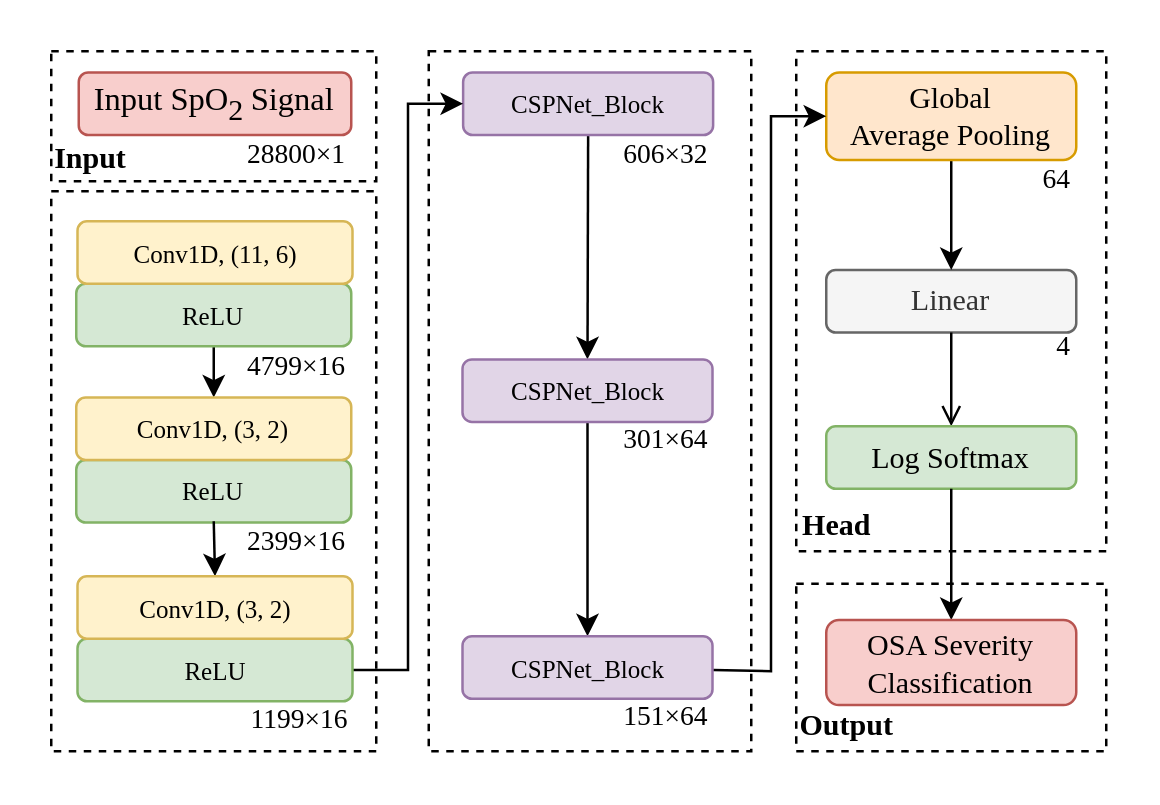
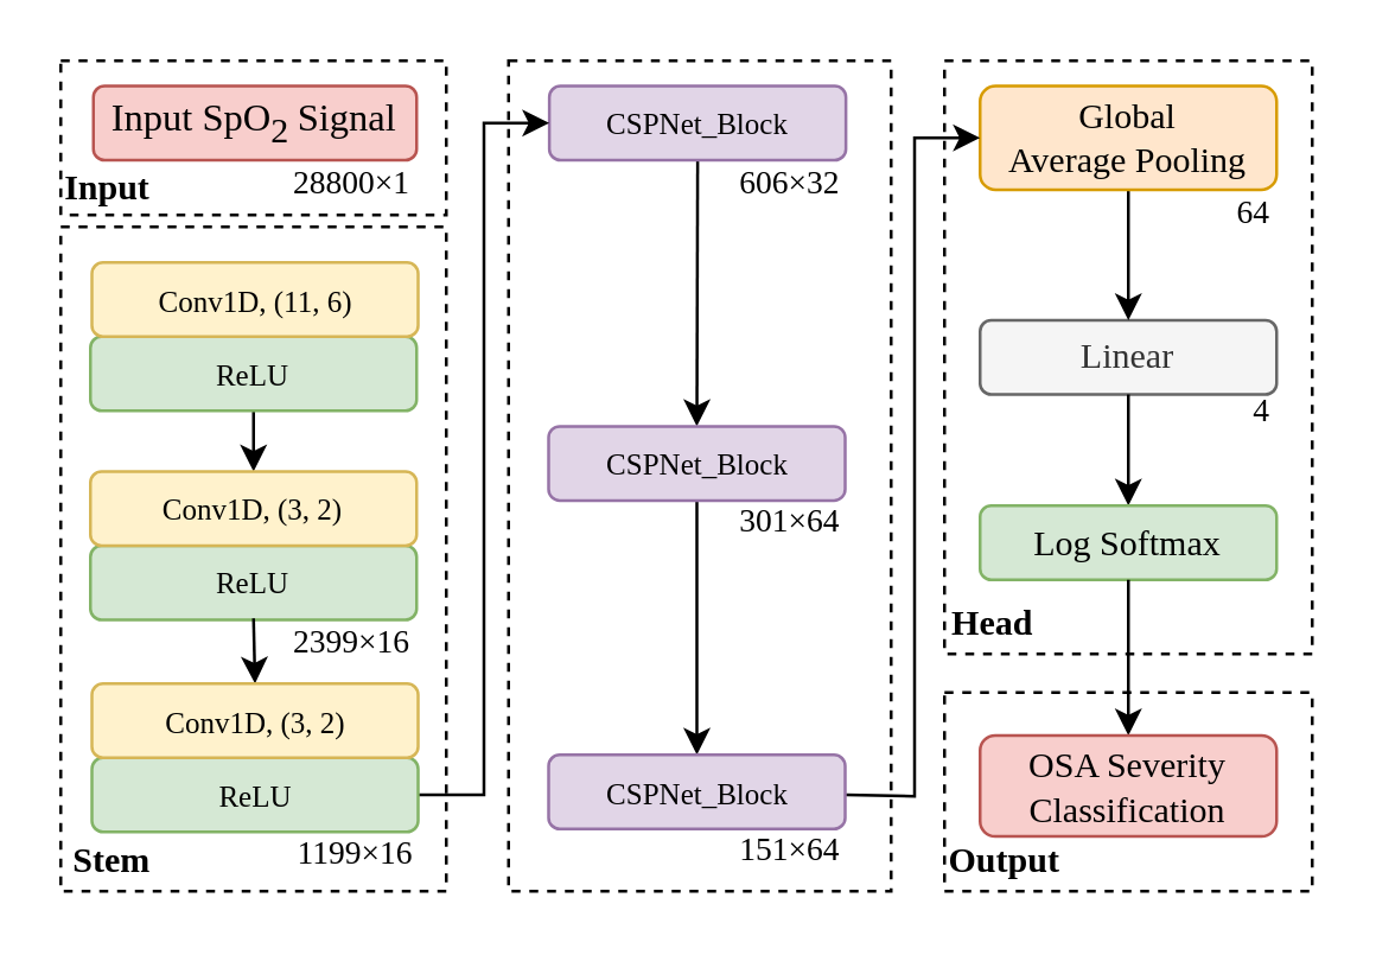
  <mxCell id="0" />
  <mxCell id="1" parent="0" />
  <mxCell id="2" value="" style="rounded=0;whiteSpace=wrap;html=1;fontFamily=Times New Roman;fontSize=12;dashed=1;fillColor=none;" parent="1" vertex="1"><mxGeometry x="318" y="233" width="124" height="67" as="geometry" /></mxCell>
  <mxCell id="3" value="" style="rounded=0;whiteSpace=wrap;html=1;fontFamily=Times New Roman;fontSize=12;dashed=1;fillColor=none;" parent="1" vertex="1"><mxGeometry x="20" y="20" width="130" height="52" as="geometry" /></mxCell>
  <mxCell id="4" value="&lt;font style=&quot;line-height: 1.2 ; font-size: 11px&quot;&gt;28800×1&lt;/font&gt;" style="text;html=1;strokeColor=none;fillColor=none;align=right;verticalAlign=middle;whiteSpace=wrap;rounded=0;labelBackgroundColor=none;fontSize=15;fontColor=#000000;fontFamily=Times New Roman;fontStyle=0" parent="1" vertex="1"><mxGeometry x="87.75" y="53.5" width="52.25" height="10" as="geometry" /></mxCell>
  <mxCell id="5" value="" style="rounded=0;whiteSpace=wrap;html=1;fontFamily=Times New Roman;fontSize=12;dashed=1;fillColor=none;" parent="1" vertex="1"><mxGeometry x="20" y="76" width="130" height="224" as="geometry" /></mxCell>
  <mxCell id="6" value="&lt;span style=&quot;font-size: 11px&quot;&gt;1199&lt;/span&gt;&lt;span style=&quot;font-size: 11px&quot;&gt;×16&lt;/span&gt;" style="text;html=1;strokeColor=none;fillColor=none;align=right;verticalAlign=middle;whiteSpace=wrap;rounded=0;labelBackgroundColor=none;fontSize=15;fontColor=#000000;fontFamily=Times New Roman;fontStyle=0" parent="1" vertex="1"><mxGeometry x="90.5" y="280" width="50" height="10" as="geometry" /></mxCell>
  <mxCell id="7" value="" style="rounded=0;whiteSpace=wrap;html=1;fontFamily=Times New Roman;fontSize=12;dashed=1;fillColor=none;" parent="1" vertex="1"><mxGeometry x="318" y="20" width="124" height="200" as="geometry" /></mxCell>
  <mxCell id="8" value="" style="rounded=0;whiteSpace=wrap;html=1;fontFamily=Times New Roman;fontSize=12;dashed=1;fillColor=none;" parent="1" vertex="1"><mxGeometry x="171" y="20" width="129" height="280" as="geometry" /></mxCell>
  <mxCell id="9" value="&lt;font style=&quot;line-height: 1.2 ; font-size: 11px&quot;&gt;151&lt;/font&gt;&lt;span style=&quot;font-size: 11px&quot;&gt;×64&lt;/span&gt;" style="text;html=1;strokeColor=none;fillColor=none;align=right;verticalAlign=middle;whiteSpace=wrap;rounded=0;labelBackgroundColor=none;fontSize=15;fontColor=#000000;fontFamily=Times New Roman;fontStyle=0" parent="1" vertex="1"><mxGeometry x="235.5" y="279" width="49" height="9" as="geometry" /></mxCell>
  <mxCell id="10" value="&lt;span style=&quot;font-size: 11px&quot;&gt;301×64&lt;/span&gt;" style="text;html=1;strokeColor=none;fillColor=none;align=right;verticalAlign=middle;whiteSpace=wrap;rounded=0;labelBackgroundColor=none;fontSize=15;fontColor=#000000;fontFamily=Times New Roman;fontStyle=0" parent="1" vertex="1"><mxGeometry x="232.75" y="168.25" width="52" height="8.5" as="geometry" /></mxCell>
  <mxCell id="11" value="&lt;font style=&quot;line-height: 1.2 ; font-size: 11px&quot;&gt;64&lt;/font&gt;" style="text;html=1;strokeColor=none;fillColor=none;align=right;verticalAlign=middle;whiteSpace=wrap;rounded=0;labelBackgroundColor=none;fontSize=15;fontColor=#000000;fontFamily=Times New Roman;fontStyle=0" parent="1" vertex="1"><mxGeometry x="413" y="63.5" width="17" height="11.5" as="geometry" /></mxCell>
- <mxCell id="12" value="&lt;span style=&quot;font-size: 11px&quot;&gt;4799×16&lt;/span&gt;" style="text;html=1;strokeColor=none;fillColor=none;align=right;verticalAlign=middle;whiteSpace=wrap;rounded=0;labelBackgroundColor=none;fontSize=15;fontColor=#000000;fontFamily=Times New Roman;fontStyle=0" parent="1" vertex="1"><mxGeometry x="85" y="138" width="55" height="12" as="geometry" /></mxCell>
  <mxCell id="13" value="&lt;span style=&quot;font-size: 11px&quot;&gt;606×32&lt;/span&gt;" style="text;html=1;strokeColor=none;fillColor=none;align=right;verticalAlign=middle;whiteSpace=wrap;rounded=0;labelBackgroundColor=none;fontSize=15;fontColor=#000000;fontFamily=Times New Roman;fontStyle=0" parent="1" vertex="1"><mxGeometry x="239" y="53.5" width="46" height="10" as="geometry" /></mxCell>
  <mxCell id="14" value="&lt;font style=&quot;line-height: 1.2 ; font-size: 11px&quot;&gt;4&lt;/font&gt;" style="text;html=1;strokeColor=none;fillColor=none;align=right;verticalAlign=middle;whiteSpace=wrap;rounded=0;labelBackgroundColor=#FFFFFF;fontSize=15;fontColor=#000000;fontFamily=Times New Roman;fontStyle=0" parent="1" vertex="1"><mxGeometry x="419.75" y="132.5" width="10.25" height="7" as="geometry" /></mxCell>
  <mxCell id="15" value="" style="endArrow=classic;html=1;rounded=0;fontSize=12;exitX=0.5;exitY=1;exitDx=0;exitDy=0;entryX=0.5;entryY=0;entryDx=0;entryDy=0;fontFamily=Times New Roman;fontStyle=0" parent="1" source="30" target="29" edge="1"><mxGeometry width="50" height="50" relative="1" as="geometry"><mxPoint x="251" y="101" as="sourcePoint" /><mxPoint x="251" y="121" as="targetPoint" /></mxGeometry></mxCell>
  <mxCell id="16" value="&lt;font style=&quot;font-size: 12px&quot;&gt;&lt;font style=&quot;font-size: 12px;&quot;&gt;Linear&lt;/font&gt;&lt;br&gt;&lt;/font&gt;" style="rounded=1;whiteSpace=wrap;html=1;fontFamily=Times New Roman;fontStyle=0;fillColor=#f5f5f5;fontColor=#333333;strokeColor=#666666;shadow=0;glass=0;sketch=0;" parent="1" vertex="1"><mxGeometry x="330" y="107.5" width="100" height="25" as="geometry" /></mxCell>
  <mxCell id="17" value="" style="endArrow=classic;html=1;rounded=0;fontSize=12;exitX=0.5;exitY=1;exitDx=0;exitDy=0;entryX=0.5;entryY=0;entryDx=0;entryDy=0;fontFamily=Times New Roman;fontStyle=0" parent="1" source="18" target="16" edge="1"><mxGeometry width="50" height="50" relative="1" as="geometry"><mxPoint x="386.5" y="121" as="sourcePoint" /><mxPoint x="396.5" y="81" as="targetPoint" /></mxGeometry></mxCell>
  <mxCell id="18" value="&lt;font style=&quot;font-size: 12px&quot;&gt;&lt;span&gt;Global&lt;br&gt;Average Pooling&lt;/span&gt;&lt;br&gt;&lt;/font&gt;" style="rounded=1;whiteSpace=wrap;html=1;fontFamily=Times New Roman;fontStyle=0;fillColor=#ffe6cc;strokeColor=#d79b00;shadow=0;glass=0;sketch=0;" parent="1" vertex="1"><mxGeometry x="330" y="28.5" width="100" height="35" as="geometry" /></mxCell>
- <mxCell id="19" value="" style="endArrow=open;html=1;rounded=0;fontSize=12;exitX=0.5;exitY=1;exitDx=0;exitDy=0;entryX=0.5;entryY=0;entryDx=0;entryDy=0;fontFamily=Times New Roman;fontStyle=0;" parent="1" source="16" target="24" edge="1"><mxGeometry width="50" height="50" relative="1" as="geometry"><mxPoint x="541.5" y="251" as="sourcePoint" /><mxPoint x="411.5" y="311" as="targetPoint" /></mxGeometry></mxCell>
+ <mxCell id="19" value="" style="endArrow=classic;html=1;rounded=0;fontSize=12;exitX=0.5;exitY=1;exitDx=0;exitDy=0;entryX=0.5;entryY=0;entryDx=0;entryDy=0;fontFamily=Times New Roman;fontStyle=0" parent="1" source="16" target="24" edge="1"><mxGeometry width="50" height="50" relative="1" as="geometry"><mxPoint x="541.5" y="251" as="sourcePoint" /><mxPoint x="411.5" y="311" as="targetPoint" /></mxGeometry></mxCell>
  <mxCell id="20" style="edgeStyle=orthogonalEdgeStyle;rounded=0;orthogonalLoop=1;jettySize=auto;html=1;exitX=0.5;exitY=1;exitDx=0;exitDy=0;entryX=0.5;entryY=0;entryDx=0;entryDy=0;" parent="1" source="21" target="37" edge="1"><mxGeometry relative="1" as="geometry" /></mxCell>
  <mxCell id="21" value="&lt;font style=&quot;font-size: 10px&quot;&gt;ReLU&lt;/font&gt;" style="rounded=1;whiteSpace=wrap;html=1;fontFamily=Times New Roman;fontStyle=0;fillColor=#d5e8d4;strokeColor=#82b366;shadow=0;glass=0;sketch=0;" parent="1" vertex="1"><mxGeometry x="30" y="113" width="110" height="25" as="geometry" /></mxCell>
  <mxCell id="22" value="" style="endArrow=classic;html=1;rounded=0;fontSize=12;exitX=0.5;exitY=1;exitDx=0;exitDy=0;entryX=0.5;entryY=0;entryDx=0;entryDy=0;fontFamily=Times New Roman;fontStyle=0" parent="1" source="31" target="30" edge="1"><mxGeometry width="50" height="50" relative="1" as="geometry"><mxPoint x="251" y="171" as="sourcePoint" /><mxPoint x="251" y="191" as="targetPoint" /></mxGeometry></mxCell>
  <mxCell id="23" value="&lt;font size=&quot;1&quot;&gt;&lt;span&gt;Conv1D, (11, 6)&lt;br&gt;&lt;/span&gt;&lt;/font&gt;" style="rounded=1;whiteSpace=wrap;html=1;fontFamily=Times New Roman;fontStyle=0;fillColor=#fff2cc;strokeColor=#d6b656;shadow=0;glass=0;sketch=0;" parent="1" vertex="1"><mxGeometry x="30.5" y="88" width="110" height="25" as="geometry" /></mxCell>
  <mxCell id="24" value="&lt;font style=&quot;font-size: 12px&quot;&gt;&lt;span&gt;Log Softmax&lt;/span&gt;&lt;/font&gt;" style="rounded=1;whiteSpace=wrap;html=1;fontFamily=Times New Roman;fontStyle=0;fillColor=#d5e8d4;strokeColor=#82b366;shadow=0;glass=0;sketch=0;" parent="1" vertex="1"><mxGeometry x="330" y="170" width="100" height="25" as="geometry" /></mxCell>
  <mxCell id="25" value="" style="endArrow=classic;html=1;rounded=0;fontSize=12;exitX=0.5;exitY=1;exitDx=0;exitDy=0;fontFamily=Times New Roman;fontStyle=0;entryX=0.5;entryY=0;entryDx=0;entryDy=0;" parent="1" source="24" target="32" edge="1"><mxGeometry width="50" height="50" relative="1" as="geometry"><mxPoint x="396.5" y="141" as="sourcePoint" /><mxPoint x="386.5" y="198" as="targetPoint" /></mxGeometry></mxCell>
  <mxCell id="26" value="Head" style="text;html=1;strokeColor=none;fillColor=none;align=center;verticalAlign=middle;whiteSpace=wrap;rounded=0;fontStyle=1;fontFamily=Times New Roman;" parent="1" vertex="1"><mxGeometry x="318" y="199" width="32.5" height="21" as="geometry" /></mxCell>
  <mxCell id="27" value="&lt;font&gt;&lt;span style=&quot;font-size: 13px&quot;&gt;Input SpO&lt;/span&gt;&lt;sub&gt;&lt;font style=&quot;font-size: 12px&quot;&gt;2&amp;nbsp;&lt;/font&gt;&lt;/sub&gt;&lt;span style=&quot;font-size: 13px&quot;&gt;Signal&lt;/span&gt;&lt;br&gt;&lt;/font&gt;" style="rounded=1;whiteSpace=wrap;html=1;fontFamily=Times New Roman;fontStyle=0;fillColor=#f8cecc;strokeColor=#b85450;shadow=0;glass=0;sketch=0;" parent="1" vertex="1"><mxGeometry x="31" y="28.5" width="109" height="25" as="geometry" /></mxCell>
  <mxCell id="28" style="edgeStyle=orthogonalEdgeStyle;rounded=0;orthogonalLoop=1;jettySize=auto;html=1;exitX=1;exitY=0.5;exitDx=0;exitDy=0;entryX=0;entryY=0.5;entryDx=0;entryDy=0;" parent="1" target="18" edge="1"><mxGeometry relative="1" as="geometry"><mxPoint x="284.75" y="267.5" as="sourcePoint" /></mxGeometry></mxCell>
  <mxCell id="29" value="&lt;span style=&quot;font-size: x-small&quot;&gt;CSPNet_Block&lt;/span&gt;" style="rounded=1;whiteSpace=wrap;html=1;fontFamily=Times New Roman;fontStyle=0;fillColor=#e1d5e7;strokeColor=#9673a6;shadow=0;glass=0;sketch=0;" parent="1" vertex="1"><mxGeometry x="184.5" y="254" width="100" height="25" as="geometry" /></mxCell>
  <mxCell id="30" value="&lt;span style=&quot;font-size: x-small&quot;&gt;CSPNet_Block&lt;/span&gt;" style="rounded=1;whiteSpace=wrap;html=1;fontFamily=Times New Roman;fontStyle=0;fillColor=#e1d5e7;strokeColor=#9673a6;shadow=0;glass=0;sketch=0;" parent="1" vertex="1"><mxGeometry x="184.5" y="143.25" width="100" height="25" as="geometry" /></mxCell>
  <mxCell id="31" value="&lt;font size=&quot;1&quot;&gt;&lt;span&gt;CSPNet_Block&lt;/span&gt;&lt;/font&gt;" style="rounded=1;whiteSpace=wrap;html=1;fontFamily=Times New Roman;fontStyle=0;fillColor=#e1d5e7;strokeColor=#9673a6;shadow=0;glass=0;sketch=0;" parent="1" vertex="1"><mxGeometry x="184.75" y="28.5" width="100" height="25" as="geometry" /></mxCell>
  <mxCell id="32" value="&lt;font style=&quot;font-size: 12px&quot;&gt;&lt;font style=&quot;font-size: 12px&quot;&gt;OSA Severity Classification&lt;/font&gt;&lt;br&gt;&lt;/font&gt;" style="rounded=1;whiteSpace=wrap;html=1;fontFamily=Times New Roman;fontStyle=0;shadow=0;glass=0;sketch=0;fillColor=#f8cecc;strokeColor=#b85450;" parent="1" vertex="1"><mxGeometry x="330" y="247.5" width="100" height="34" as="geometry" /></mxCell>
  <mxCell id="33" value="Output" style="text;html=1;strokeColor=none;fillColor=none;align=center;verticalAlign=middle;whiteSpace=wrap;rounded=0;fontStyle=1;fontFamily=Times New Roman;" parent="1" vertex="1"><mxGeometry x="318" y="279" width="41" height="21" as="geometry" /></mxCell>
  <mxCell id="34" value="Input" style="text;html=1;strokeColor=none;fillColor=none;align=center;verticalAlign=middle;whiteSpace=wrap;rounded=0;fontStyle=1;fontFamily=Times New Roman;" parent="1" vertex="1"><mxGeometry x="20" y="53.5" width="32" height="18" as="geometry" /></mxCell>
+ <mxCell id="35" value="Stem" style="text;html=1;strokeColor=none;fillColor=none;align=center;verticalAlign=middle;whiteSpace=wrap;rounded=0;fontStyle=1;fontFamily=Times New Roman;" parent="1" vertex="1"><mxGeometry x="20" y="280" width="34.5" height="20" as="geometry" /></mxCell>
  <mxCell id="36" value="&lt;font style=&quot;font-size: 10px&quot;&gt;ReLU&lt;/font&gt;" style="rounded=1;whiteSpace=wrap;html=1;fontFamily=Times New Roman;fontStyle=0;fillColor=#d5e8d4;strokeColor=#82b366;shadow=0;glass=0;sketch=0;" parent="1" vertex="1"><mxGeometry x="30" y="183.5" width="110" height="25" as="geometry" /></mxCell>
  <mxCell id="37" value="&lt;font size=&quot;1&quot;&gt;&lt;span&gt;Conv1D, (3, 2)&lt;br&gt;&lt;/span&gt;&lt;/font&gt;" style="rounded=1;whiteSpace=wrap;html=1;fontFamily=Times New Roman;fontStyle=0;fillColor=#fff2cc;strokeColor=#d6b656;shadow=0;glass=0;sketch=0;" parent="1" vertex="1"><mxGeometry x="30" y="158.5" width="110" height="25" as="geometry" /></mxCell>
  <mxCell id="38" style="edgeStyle=orthogonalEdgeStyle;rounded=0;orthogonalLoop=1;jettySize=auto;html=1;exitX=0;exitY=0;exitDx=0;exitDy=0;entryX=0.5;entryY=0;entryDx=0;entryDy=0;" parent="1" source="39" target="42" edge="1"><mxGeometry relative="1" as="geometry" /></mxCell>
  <mxCell id="39" value="&lt;font style=&quot;line-height: 1.2 ; font-size: 11px&quot;&gt;2399&lt;/font&gt;&lt;span style=&quot;font-size: 11px&quot;&gt;×16&lt;/span&gt;" style="text;html=1;strokeColor=none;fillColor=none;align=right;verticalAlign=middle;whiteSpace=wrap;rounded=0;labelBackgroundColor=none;fontSize=15;fontColor=#000000;fontFamily=Times New Roman;fontStyle=0" parent="1" vertex="1"><mxGeometry x="85" y="208" width="55" height="12" as="geometry" /></mxCell>
  <mxCell id="40" style="edgeStyle=orthogonalEdgeStyle;rounded=0;orthogonalLoop=1;jettySize=auto;html=1;exitX=1;exitY=0.5;exitDx=0;exitDy=0;entryX=0;entryY=0.5;entryDx=0;entryDy=0;" parent="1" source="41" target="31" edge="1"><mxGeometry relative="1" as="geometry" /></mxCell>
  <mxCell id="41" value="&lt;font style=&quot;font-size: 10px&quot;&gt;ReLU&lt;/font&gt;" style="rounded=1;whiteSpace=wrap;html=1;fontFamily=Times New Roman;fontStyle=0;fillColor=#d5e8d4;strokeColor=#82b366;shadow=0;glass=0;sketch=0;" parent="1" vertex="1"><mxGeometry x="30.5" y="255" width="110" height="25" as="geometry" /></mxCell>
  <mxCell id="42" value="&lt;font size=&quot;1&quot;&gt;&lt;span&gt;Conv1D, (3, 2)&lt;br&gt;&lt;/span&gt;&lt;/font&gt;" style="rounded=1;whiteSpace=wrap;html=1;fontFamily=Times New Roman;fontStyle=0;fillColor=#fff2cc;strokeColor=#d6b656;shadow=0;glass=0;sketch=0;" parent="1" vertex="1"><mxGeometry x="30.5" y="230" width="110" height="25" as="geometry" /></mxCell>
